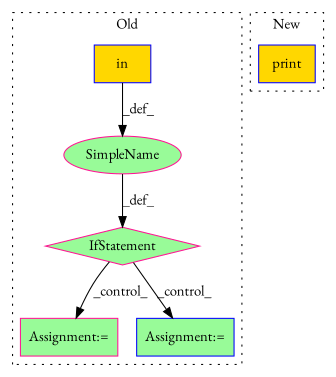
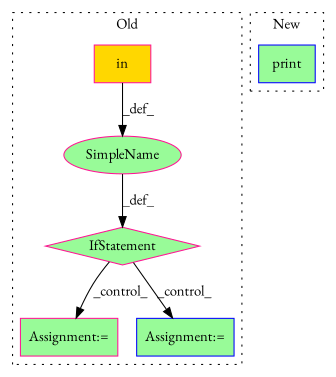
  digraph {
    fontname="EB Garamond"
    node [a=7 color=blue fillcolor=palegreen fontname="EB Garamond" shape=box style=filled]
    edge [fontname="EB Garamond"]
-   n1 [a=105 fillcolor=gold l=30 label=in s=9268]
+   n1 [a=105 color=deeppink fillcolor=gold l=30 label=in s=9268]
    n2 [a=25 color=deeppink l="14,2" label=IfStatement s="9254,9298" shape=diamond]
    n3 [color=deeppink l=2 label="Assignment:=" s=9610]
    n4 [a=42 color=deeppink label=SimpleName shape=ellipse]
    n5 [l=1 label="Assignment:=" s=9655]
-   n6 [a=32 fillcolor=gold l="6,1" label=print s="8398,8432"]
+   n6 [a=32 l="6,1" label=print s="8398,8432"]
    subgraph cluster_1 {
      label=Old
      style=dotted
      n1
      n2
      n3
      n4
      n5
    }
    subgraph cluster_2 {
      label=New
      style=dotted
      n6
    }
    n1 -> n4 [label=_def_]
    n2 -> n3 [label=_control_]
    n2 -> n5 [label=_control_]
    n4 -> n2 [label=_def_]
  }
